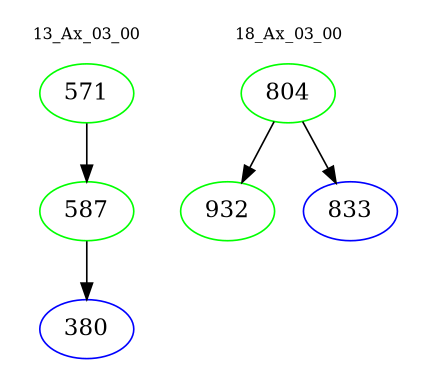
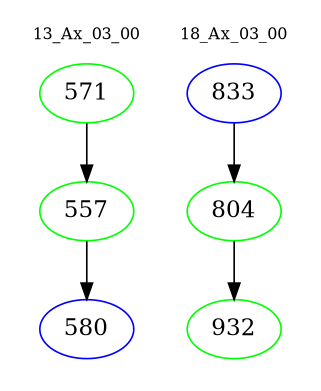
  digraph {
    node [color=green]
    edge [color=black]
-   n1 [label=587]
-   n2 [color=blue label=380]
+   n1 [label=557]
+   n2 [color=blue label=580]
    n3 [label=571]
    n4 [label=804]
    n5 [label=932]
    n6 [color=blue label=833]
    subgraph cluster_1 {
      color=white
      fontsize=10
      label="13_Ax_03_00"
      n1
      n2
      n3
    }
    subgraph cluster_2 {
      color=white
      fontsize=10
      label="18_Ax_03_00"
      n4
      n5
      n6
    }
    n1 -> n2
    n3 -> n1
    n4 -> n5
-   n4 -> n6
+   n6 -> n4
  }
